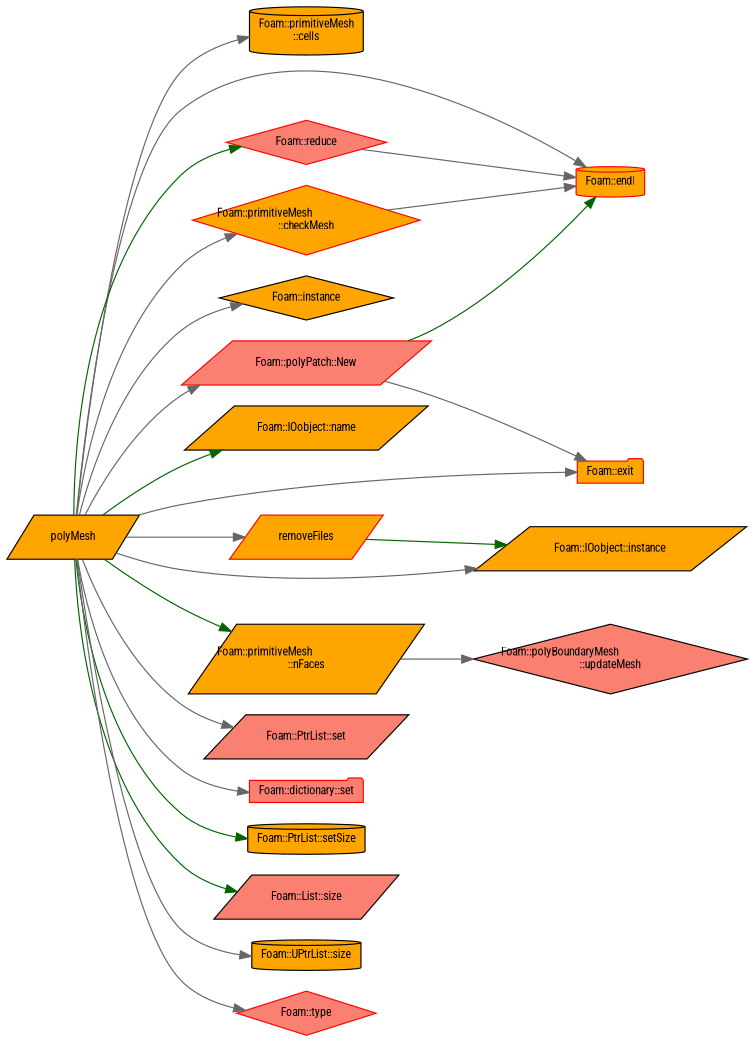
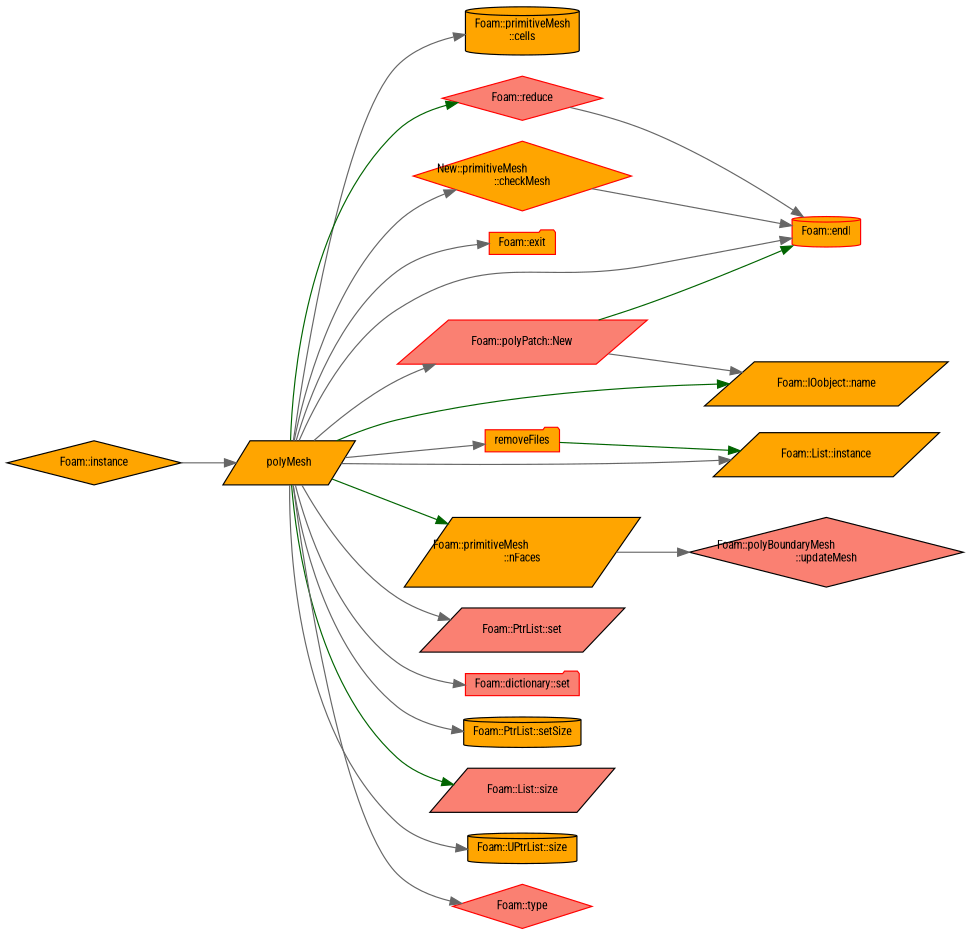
  digraph {
    fontname="Roboto Condensed"
    rankdir=LR
    node [color=black fillcolor=orange fontname="Roboto Condensed" fontsize=10 shape=parallelogram style=filled]
    edge [color=gray40 fontname="Roboto Condensed" fontsize=10 labelfontname=Helvetica labelfontsize=10 style=solid]
    n1 [fontcolor=black height=0.2 label=polyMesh width=0.4]
    n2 [height=0.2 label="Foam::primitiveMesh\l::cells" shape=cylinder width=0.4]
-   n3 [color=red height=0.2 label="Foam::primitiveMesh\l::checkMesh" shape=diamond width=0.4]
+   n3 [color=red height=0.2 label="New::primitiveMesh\l::checkMesh" shape=diamond width=0.4]
    n4 [color=red height=0.2 label="Foam::endl" shape=cylinder width=0.4]
    n5 [color=red height=0.2 label="Foam::exit" shape=folder width=0.4]
    n6 [height=0.2 label="Foam::instance" shape=diamond width=0.4]
-   n7 [height=0.2 label="Foam::IOobject::instance" width=0.4]
+   n7 [height=0.2 label="Foam::List::instance" width=0.4]
    n8 [height=0.2 label="Foam::IOobject::name" width=0.4]
    n9 [color=red fillcolor=salmon height=0.2 label="Foam::polyPatch::New" width=0.4]
    n10 [height=0.2 label="Foam::primitiveMesh\l::nFaces" width=0.4]
    n11 [color=red fillcolor=salmon height=0.2 label="Foam::reduce" shape=diamond width=0.4]
-   n12 [color=red height=0.2 label=removeFiles width=0.4]
+   n12 [color=red height=0.2 label=removeFiles shape=folder width=0.4]
    n13 [fillcolor=salmon height=0.2 label="Foam::PtrList::set" width=0.4]
    n14 [color=red fillcolor=salmon height=0.2 label="Foam::dictionary::set" shape=folder width=0.4]
    n15 [height=0.2 label="Foam::PtrList::setSize" shape=cylinder width=0.4]
    n16 [fillcolor=salmon height=0.2 label="Foam::List::size" width=0.4]
    n17 [height=0.2 label="Foam::UPtrList::size" shape=cylinder width=0.4]
    n18 [color=red fillcolor=salmon height=0.2 label="Foam::type" shape=diamond width=0.4]
    n19 [fillcolor=salmon height=0.2 label="Foam::polyBoundaryMesh\l::updateMesh" shape=diamond width=0.4]
    n1 -> n2
    n1 -> n3
    n1 -> n4
    n1 -> n5
-   n1 -> n6
+   n6 -> n1
    n1 -> n7
    n1 -> n8 [color=darkgreen]
    n1 -> n9
    n1 -> n10 [color=darkgreen]
    n1 -> n11 [color=darkgreen]
    n1 -> n12
    n1 -> n13
    n1 -> n14
-   n1 -> n15 [color=darkgreen]
+   n1 -> n15
    n1 -> n16 [color=darkgreen]
    n1 -> n17
    n1 -> n18
    n3 -> n4
    n9 -> n4 [color=darkgreen]
-   n9 -> n5
+   n9 -> n8
    n10 -> n19
    n11 -> n4
    n12 -> n7 [color=darkgreen]
  }
